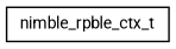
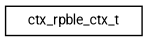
  digraph {
    rankdir=LR
    fontname=Roboto
-   n1 [color=black fillcolor=white fontname=Roboto fontsize=10 height=0.2 label=nimble_rpble_ctx_t shape=record style=filled width=0.4]
+   n1 [color=black fillcolor=white fontname=Roboto fontsize=10 height=0.2 label=ctx_rpble_ctx_t shape=record style=filled width=0.4]
  }
